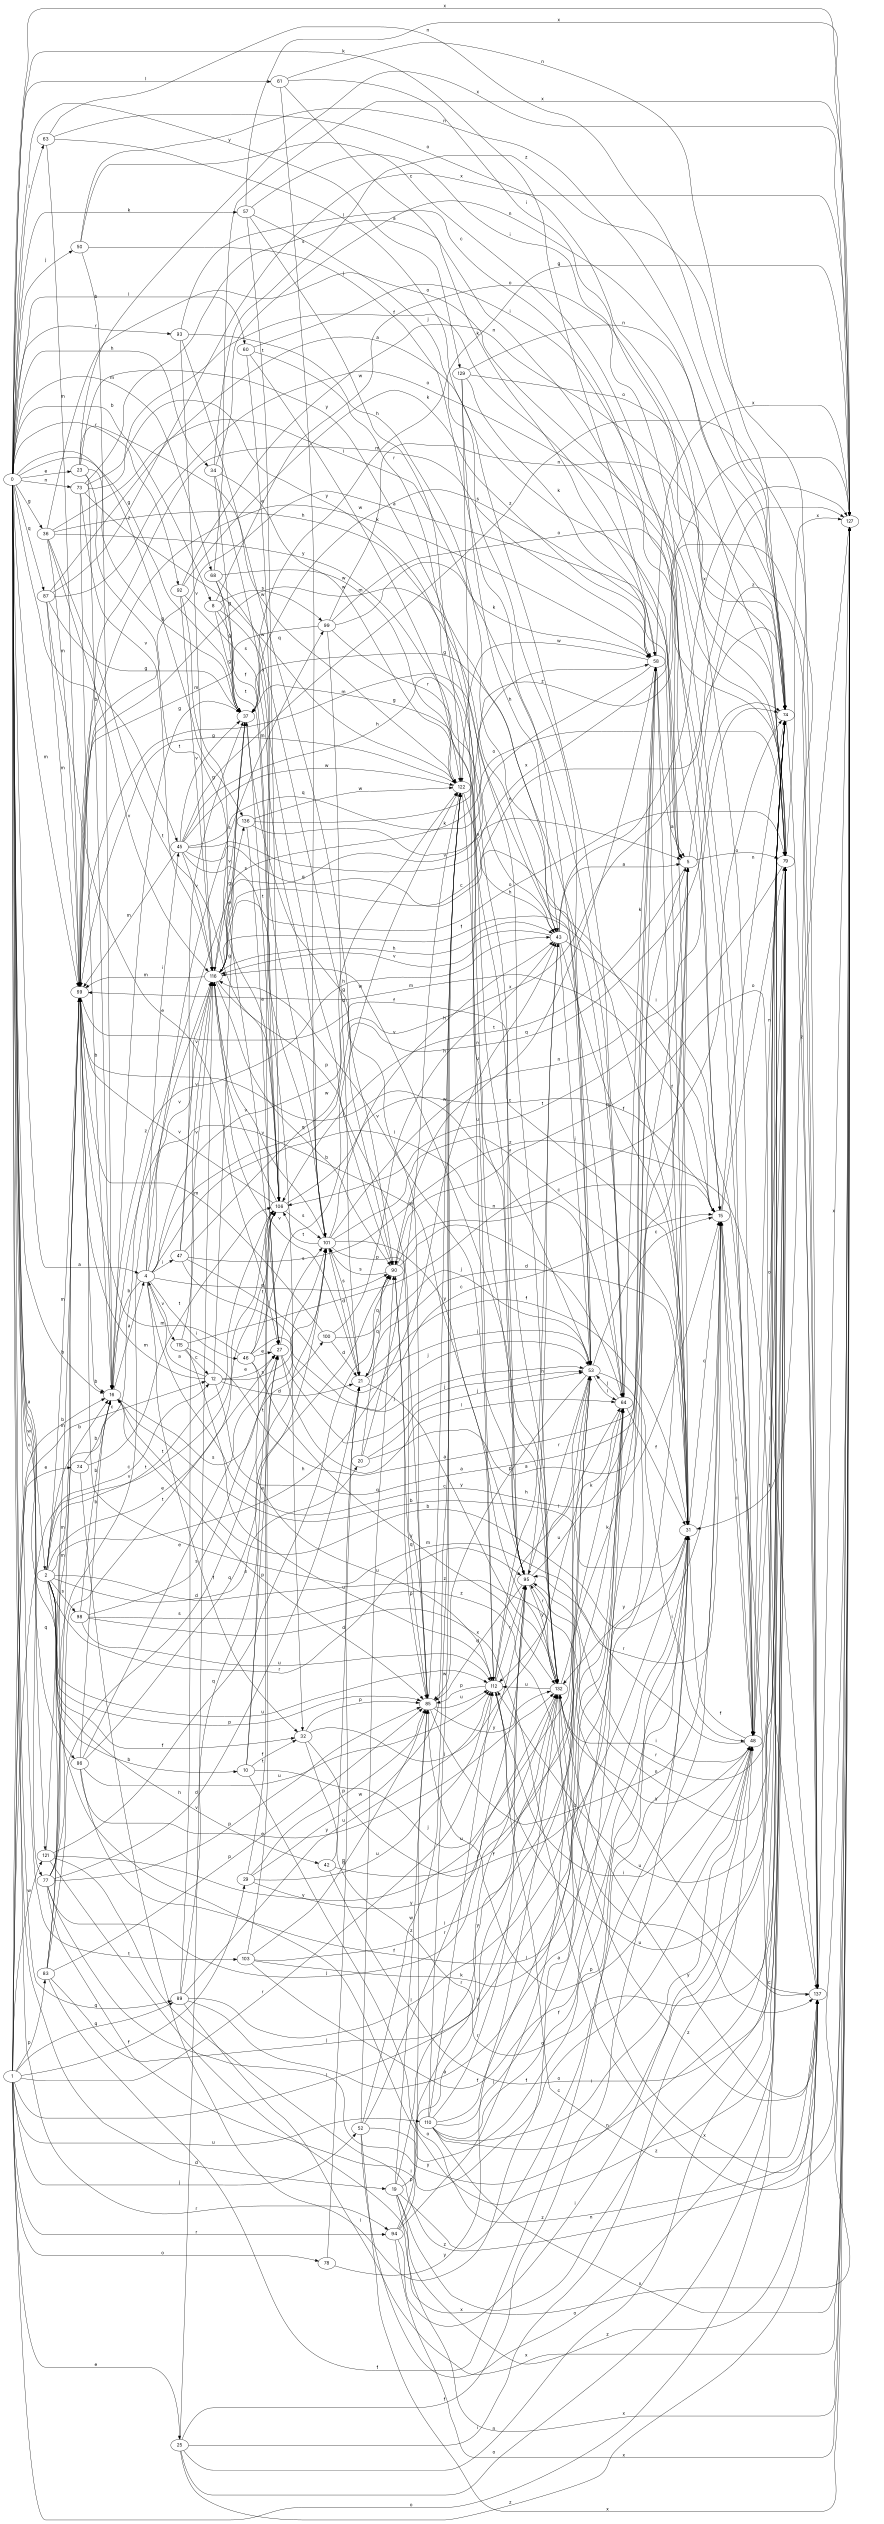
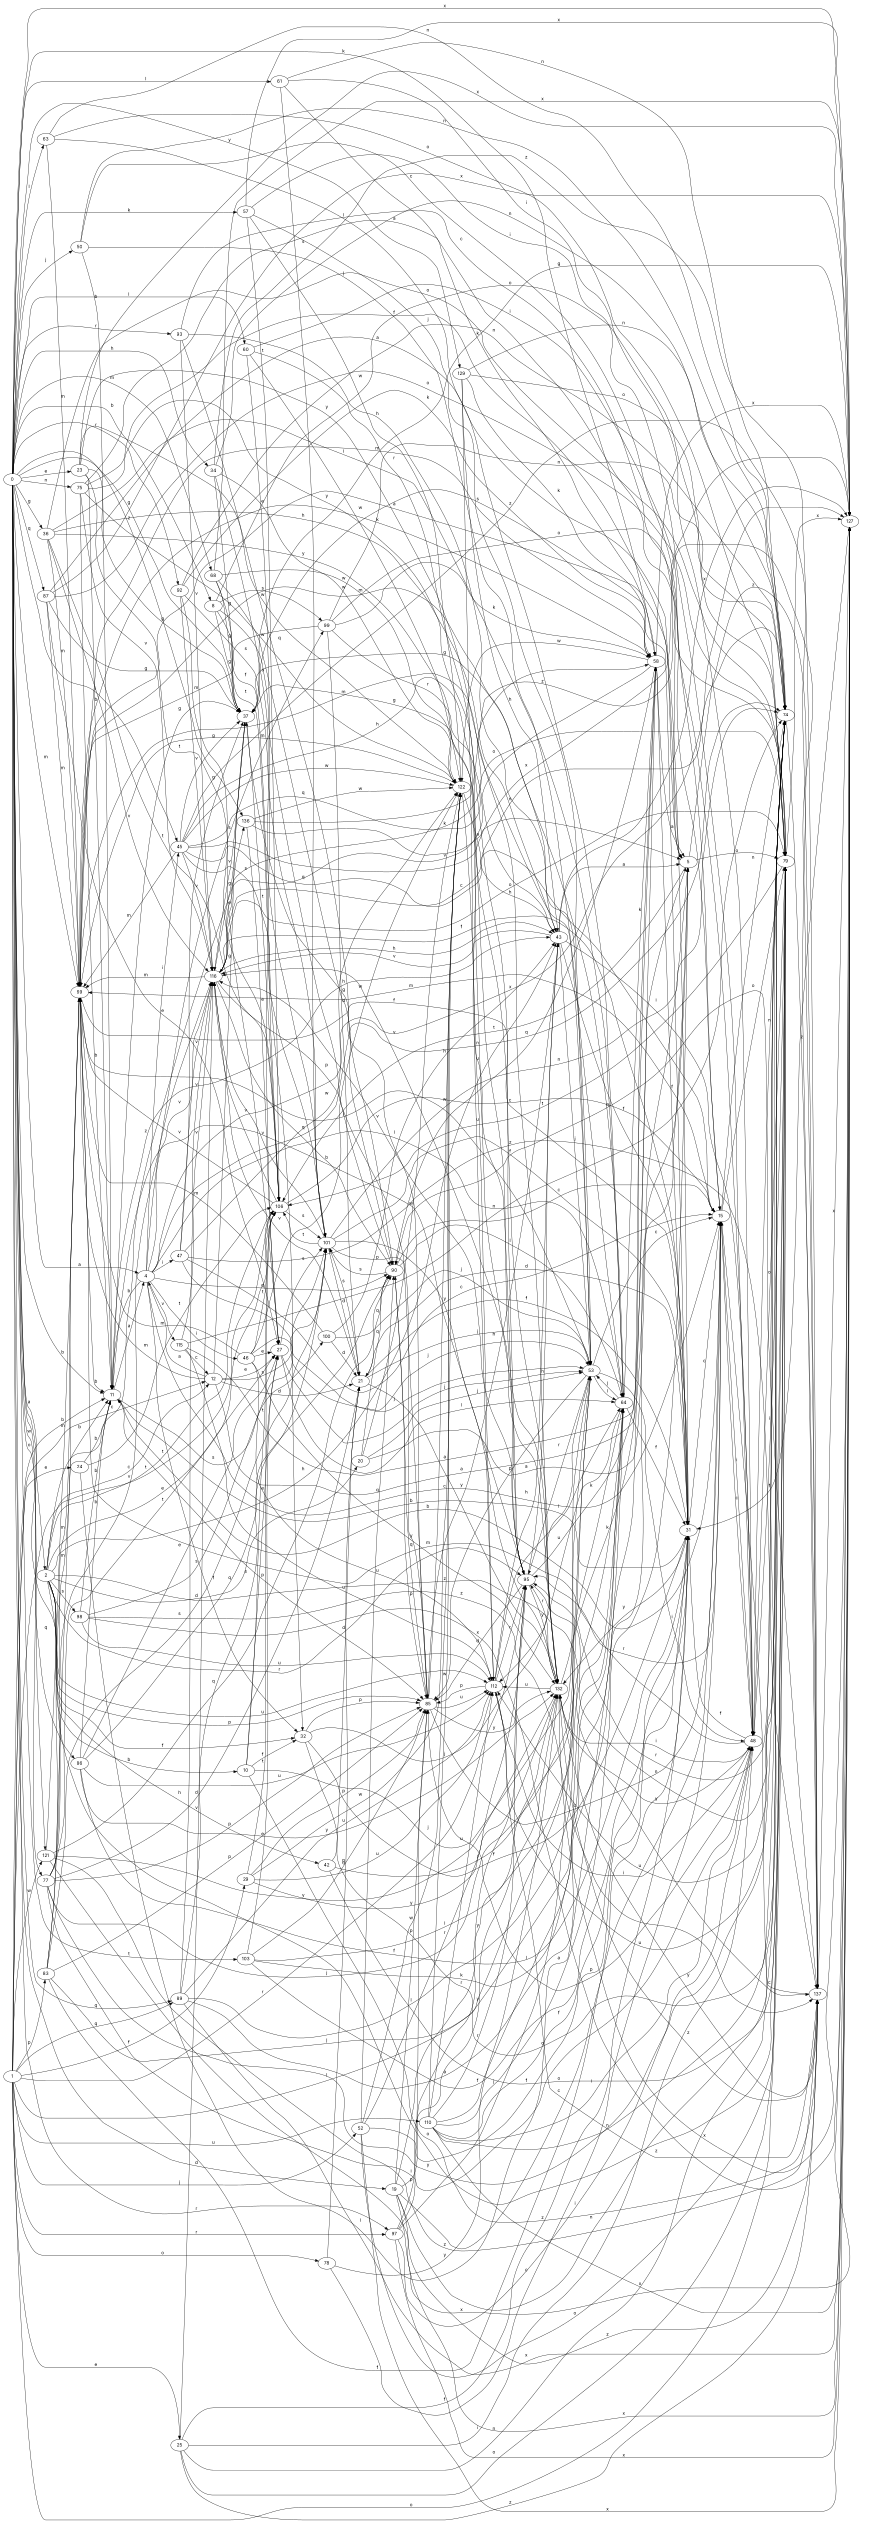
  strict digraph {
    fontname=Inter
    rankdir=LR
    node [fontname=Inter]
    edge [fontname=Inter]
    0
    2
    4
    n4 [label=8]
    10
-   11 [label=16]
+   11
    19
    23
    36
    37
    n11 [label=34]
    45
    50
    57
    58
    60
    61
    63
    n19 [label=68]
    69
-   73
+   73 [label=75]
    77
    86
    87
    89
    92
    93
-   94
+   94 [label=97]
    103
    121
    127
    129
    136
    12
    79
    95
    106
    20
    27
    n40 [label=32]
    42
    43
    85
    98
    112
    137
    64
    15
    46
    47
    74
    90
    99
    115
    116
    53
    100
    132
    122
    101
    48
    5
    31
    21
    1
    24
    25
    29
    52
    78
    83
    110
    0 -> 2 [label=a]
    0 -> 4 [label=a]
    0 -> n4 [label=b]
    0 -> 10 [label=b]
    0 -> 11 [label=b]
    0 -> 19 [label=d]
    0 -> 23 [label=e]
    0 -> 36 [label=g]
    0 -> 37 [label=g]
    0 -> n11 [label=h]
    0 -> 45 [label=i]
    0 -> 50 [label=j]
    0 -> 57 [label=k]
    0 -> 58 [label=k]
    0 -> 60 [label=l]
    0 -> 61 [label=l]
    0 -> 63 [label=l]
    0 -> n19 [label=m]
    0 -> 69 [label=m]
    0 -> 73 [label=n]
    0 -> 77 [label=o]
    0 -> 86 [label=q]
    0 -> 87 [label=q]
    0 -> 89 [label=q]
    0 -> 92 [label=r]
    0 -> 93 [label=r]
    0 -> 94 [label=r]
    0 -> 103 [label=t]
    0 -> 121 [label=w]
    0 -> 127 [label=x]
    0 -> 129 [label=y]
    0 -> 136 [label=z]
-   2 -> 69 [label=m]
    2 -> 136 [label=z]
    2 -> 12 [label=c]
    2 -> 79 [label=o]
    2 -> 95 [label=r]
    2 -> 106 [label=t]
    2 -> 20 [label=d]
    2 -> 27 [label=e]
    2 -> n40 [label=f]
    2 -> 42 [label=h]
    2 -> 43 [label=h]
    2 -> 85 [label=p]
    2 -> 98 [label=s]
    2 -> 112 [label=u]
    2 -> 137 [label=z]
    4 -> 11 [label=b]
    4 -> 45 [label=i]
    4 -> 127 [label=x]
    4 -> n40 [label=f]
    4 -> 64 [label=l]
    4 -> 15 [label=c]
    4 -> 46 [label=i]
    4 -> 47 [label=i]
    4 -> 74 [label=n]
    4 -> 90 [label=q]
    4 -> 99 [label=s]
    4 -> 115 [label=v]
    4 -> 116 [label=v]
    n4 -> 37 [label=g]
    n4 -> 79 [label=o]
    n4 -> n40 [label=f]
    n4 -> 90 [label=q]
    n4 -> 99 [label=s]
    10 -> 106 [label=t]
    10 -> 27 [label=e]
    10 -> n40 [label=f]
    10 -> 137 [label=z]
    10 -> 53 [label=j]
    11 -> 4 [label=a]
    11 -> 37 [label=g]
    11 -> 43 [label=h]
    11 -> 85 [label=p]
    11 -> 100 [label=s]
    19 -> 127 [label=x]
    19 -> 95 [label=r]
-   19 -> 85 [label=z]
+   19 -> 85 [label=p]
    19 -> 137 [label=z]
    19 -> 15 [label=c]
    19 -> 74 [label=n]
    19 -> 132 [label=y]
    23 -> 11 [label=b]
    23 -> 37 [label=g]
    23 -> 127 [label=x]
    23 -> 106 [label=t]
    23 -> 132 [label=y]
    23 -> 122 [label=w]
    36 -> 69 [label=m]
    36 -> 79 [label=o]
    36 -> 106 [label=t]
    36 -> 43 [label=h]
    36 -> 64 [label=l]
    36 -> 116 [label=v]
    36 -> 132 [label=y]
    37 -> 106 [label=t]
    37 -> 116 [label=v]
    n11 -> 37 [label=g]
    n11 -> 137 [label=z]
    n11 -> 74 [label=n]
    n11 -> 122 [label=w]
    n11 -> 101 [label=s]
    45 -> 37 [label=g]
    45 -> 69 [label=m]
    45 -> 127 [label=x]
    45 -> 79 [label=o]
    45 -> 43 [label=h]
    45 -> 137 [label=z]
    45 -> 15 [label=c]
    45 -> 116 [label=v]
    45 -> 122 [label=w]
    45 -> 101 [label=s]
    50 -> 11 [label=b]
    50 -> 15 [label=c]
    50 -> 74 [label=n]
    50 -> 53 [label=j]
    57 -> 127 [label=x]
    57 -> 106 [label=t]
    57 -> 53 [label=j]
    57 -> 122 [label=w]
    57 -> 48 [label=i]
    58 -> 69 [label=m]
    58 -> 127 [label=x]
    58 -> 90 [label=q]
    58 -> 116 [label=v]
    58 -> 122 [label=w]
    58 -> 5 [label=a]
    58 -> 31 [label=f]
    60 -> 95 [label=r]
    60 -> 27 [label=e]
    60 -> 122 [label=w]
    60 -> 48 [label=i]
    61 -> 58 [label=k]
    61 -> 74 [label=n]
    61 -> 101 [label=s]
    61 -> 48 [label=i]
    63 -> 69 [label=m]
    63 -> 79 [label=o]
    63 -> 64 [label=l]
    63 -> 74 [label=n]
    n19 -> 37 [label=g]
    n19 -> 127 [label=x]
    n19 -> 106 [label=t]
    n19 -> 90 [label=q]
    n19 -> 122 [label=w]
    69 -> 11 [label=b]
    69 -> 58 [label=k]
    69 -> 53 [label=j]
    69 -> 5 [label=a]
    69 -> 31 [label=f]
    73 -> 11 [label=b]
    73 -> 116 [label=v]
    73 -> 132 [label=y]
    73 -> 122 [label=w]
    73 -> 5 [label=a]
    73 -> 31 [label=f]
    77 -> 69 [label=m]
    77 -> 106 [label=t]
    77 -> 85 [label=p]
    77 -> 74 [label=y]
    77 -> 116 [label=v]
    77 -> 53 [label=j]
    77 -> 48 [label=i]
    77 -> 21 [label=d]
    86 -> 11 [label=b]
    86 -> 27 [label=e]
    86 -> 112 [label=u]
    86 -> 90 [label=q]
    86 -> 132 [label=y]
    86 -> 31 [label=f]
    87 -> 37 [label=g]
    87 -> 69 [label=m]
    87 -> 127 [label=x]
    87 -> 79 [label=o]
    87 -> 27 [label=e]
    87 -> 5 [label=a]
    89 -> 127 [label=x]
    89 -> 112 [label=u]
    89 -> 64 [label=l]
    89 -> 116 [label=v]
    89 -> 101 [label=s]
    89 -> 5 [label=a]
    92 -> 58 [label=k]
    92 -> 27 [label=e]
    92 -> 74 [label=n]
    92 -> 116 [label=v]
    92 -> 101 [label=s]
    93 -> 43 [label=h]
    93 -> 15 [label=c]
    93 -> 90 [label=q]
    93 -> 116 [label=v]
    94 -> 127 [label=x]
    94 -> 85 [label=p]
    94 -> 53 [label=j]
    94 -> 132 [label=y]
    94 -> 48 [label=i]
    103 -> 58 [label=k]
    103 -> 27 [label=e]
    103 -> 85 [label=p]
    103 -> 64 [label=l]
    103 -> 31 [label=f]
    121 -> 69 [label=m]
    121 -> 127 [label=x]
    121 -> 137 [label=z]
    121 -> 90 [label=q]
    121 -> 132 [label=y]
    127 -> 37 [label=g]
    127 -> 31 [label=f]
    129 -> 58 [label=k]
    129 -> 79 [label=o]
    129 -> 43 [label=h]
    129 -> 112 [label=u]
    129 -> 74 [label=n]
    136 -> 27 [label=e]
    136 -> 137 [label=z]
    136 -> 122 [label=w]
    136 -> 5 [label=a]
    12 -> 4 [label=a]
    12 -> 37 [label=g]
    12 -> 69 [label=m]
    12 -> 27 [label=e]
    12 -> 101 [label=s]
    12 -> 5 [label=a]
    12 -> 21 [label=d]
    79 -> 127 [label=x]
    79 -> 106 [label=t]
    79 -> 112 [label=u]
    79 -> 48 [label=i]
    95 -> 11 [label=b]
    95 -> 37 [label=g]
    95 -> 58 [label=k]
    95 -> 43 [label=h]
    95 -> 85 [label=d]
    95 -> 74 [label=n]
    95 -> 116 [label=v]
    95 -> 132 [label=y]
    106 -> 69 [label=v]
    106 -> 15 [label=c]
    106 -> 116 [label=v]
    106 -> 101 [label=s]
    20 -> 90 [label=q]
    20 -> 53 [label=j]
    20 -> 122 [label=w]
    20 -> 5 [label=a]
    27 -> 64 [label=l]
    27 -> 53 [label=j]
    27 -> 101 [label=s]
    n40 -> 79 [label=o]
    n40 -> 85 [label=p]
    n40 -> 53 [label=j]
    n40 -> 31 [label=f]
    42 -> 79 [label=o]
    42 -> 64 [label=l]
    42 -> 21 [label=d]
    43 -> 127 [label=x]
    43 -> 116 [label=v]
    43 -> 53 [label=j]
    43 -> 48 [label=i]
    43 -> 5 [label=a]
    43 -> 31 [label=f]
    85 -> 37 [label=g]
-   101 -> 43 [label=h]
+   85 -> 43 [label=h]
    85 -> 112 [label=u]
    85 -> 15 [label=c]
    85 -> 90 [label=q]
    85 -> 132 [label=y]
    85 -> 122 [label=w]
    98 -> 11 [label=b]
    98 -> 127 [label=x]
    98 -> 112 [label=u]
    98 -> 137 [label=z]
    98 -> 101 [label=s]
    112 -> 95 [label=r]
    112 -> 43 [label=h]
    112 -> 85 [label=p]
    112 -> 137 [label=z]
    112 -> 64 [label=l]
    112 -> 48 [label=i]
    137 -> 127 [label=x]
    137 -> 15 [label=c]
    137 -> 90 [label=q]
    137 -> 132 [label=y]
    64 -> 37 [label=g]
    64 -> 58 [label=k]
    64 -> 69 [label=m]
    64 -> 112 [label=u]
    64 -> 53 [label=j]
    64 -> 31 [label=f]
    15 -> 11 [label=b]
    15 -> 69 [label=m]
    15 -> 79 [label=o]
    15 -> 95 [label=r]
    15 -> 74 [label=n]
    15 -> 48 [label=i]
    46 -> 69 [label=m]
    46 -> 106 [label=t]
    46 -> 27 [label=e]
    46 -> 112 [label=u]
    46 -> 53 [label=j]
    46 -> 132 [label=y]
    46 -> 122 [label=w]
    47 -> 37 [label=g]
    47 -> 137 [label=z]
    47 -> 15 [label=c]
    47 -> 116 [label=v]
    47 -> 53 [label=j]
    47 -> 122 [label=w]
    74 -> 95 [label=r]
    74 -> 112 [label=u]
    74 -> 137 [label=z]
    90 -> 85 [label=p]
    90 -> 64 [label=l]
    90 -> 15 [label=c]
    90 -> 101 [label=s]
    99 -> 58 [label=k]
    99 -> 69 [label=m]
    99 -> 79 [label=o]
    99 -> 95 [label=r]
    99 -> 74 [label=n]
    99 -> 21 [label=d]
    115 -> 12 [label=c]
    115 -> 112 [label=u]
    115 -> 74 [label=n]
    115 -> 116 [label=v]
    115 -> 5 [label=a]
    116 -> 37 [label=g]
    116 -> 58 [label=k]
    116 -> 69 [label=m]
    116 -> 79 [label=o]
    116 -> 43 [label=h]
    116 -> 85 [label=p]
    116 -> 74 [label=n]
    116 -> 90 [label=q]
    116 -> 31 [label=f]
    53 -> 69 [label=m]
    53 -> 95 [label=r]
    53 -> 85 [label=p]
    53 -> 64 [label=l]
    53 -> 15 [label=c]
    53 -> 48 [label=i]
    100 -> 69 [label=m]
    100 -> 43 [label=h]
    100 -> 53 [label=j]
    100 -> 21 [label=d]
    132 -> 58 [label=k]
    132 -> 127 [label=x]
    132 -> 95 [label=r]
    132 -> 112 [label=u]
    132 -> 137 [label=z]
    132 -> 116 [label=v]
    132 -> 48 [label=i]
    122 -> 69 [label=m]
    122 -> 43 [label=h]
    122 -> 112 [label=u]
    101 -> 106 [label=t]
    101 -> 85 [label=p]
    101 -> 74 [label=n]
    101 -> 116 [label=v]
    101 -> 132 [label=y]
    101 -> 31 [label=f]
    101 -> 21 [label=d]
    48 -> 69 [label=m]
    48 -> 79 [label=o]
    48 -> 85 [label=p]
    48 -> 15 [label=c]
    48 -> 74 [label=n]
    48 -> 132 [label=y]
    48 -> 31 [label=f]
    5 -> 79 [label=o]
    5 -> 106 [label=t]
    5 -> 137 [label=z]
    31 -> 11 [label=b]
    31 -> 37 [label=s]
    31 -> 15 [label=c]
    31 -> 132 [label=y]
    31 -> 21 [label=d]
    21 -> 90 [label=q]
    21 -> 116 [label=v]
    21 -> 53 [label=j]
    21 -> 132 [label=y]
    21 -> 101 [label=s]
    21 -> 31 [label=f]
    1 -> 11 [label=b]
    1 -> 89 [label=q]
    1 -> 94 [label=r]
    1 -> 121 [label=w]
    1 -> 12 [label=c]
    1 -> 79 [label=o]
    1 -> 95 [label=r]
    1 -> 106 [label=t]
    1 -> 64 [label=l]
    1 -> 24 [label=e]
    1 -> 25 [label=e]
    1 -> 29 [label=f]
    1 -> 52 [label=j]
    1 -> 78 [label=o]
    1 -> 83 [label=p]
    1 -> 110 [label=u]
    24 -> 11 [label=b]
    24 -> 106 [label=t]
    24 -> 64 [label=l]
    25 -> 79 [label=o]
    25 -> 137 [label=z]
    25 -> 74 [label=n]
    25 -> 116 [label=v]
    25 -> 48 [label=i]
    25 -> 31 [label=f]
    29 -> 106 [label=t]
    29 -> 85 [label=p]
    29 -> 112 [label=u]
    29 -> 132 [label=y]
    29 -> 122 [label=w]
    52 -> 127 [label=x]
    52 -> 79 [label=o]
    52 -> 95 [label=r]
    52 -> 90 [label=q]
    52 -> 122 [label=w]
    52 -> 31 [label=f]
+   78 -> 15 [label=c]
    78 -> 132 [label=y]
    78 -> 21 [label=d]
    83 -> 11 [label=b]
    83 -> 69 [label=m]
    83 -> 85 [label=p]
    83 -> 53 [label=j]
    83 -> 101 [label=s]
    83 -> 31 [label=f]
    110 -> 127 [label=x]
    110 -> 95 [label=r]
    110 -> 112 [label=u]
    110 -> 64 [label=l]
    110 -> 74 [label=n]
    110 -> 122 [label=w]
    110 -> 48 [label=i]
    110 -> 5 [label=a]
    110 -> 31 [label=f]
  }
